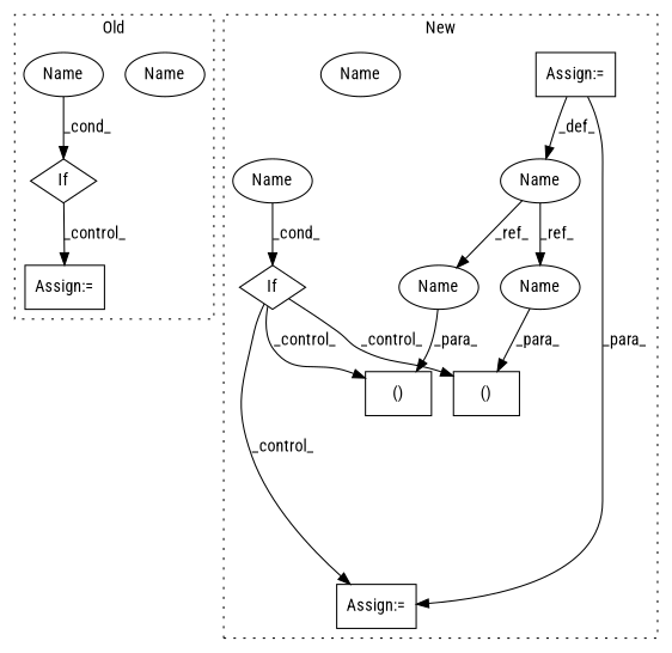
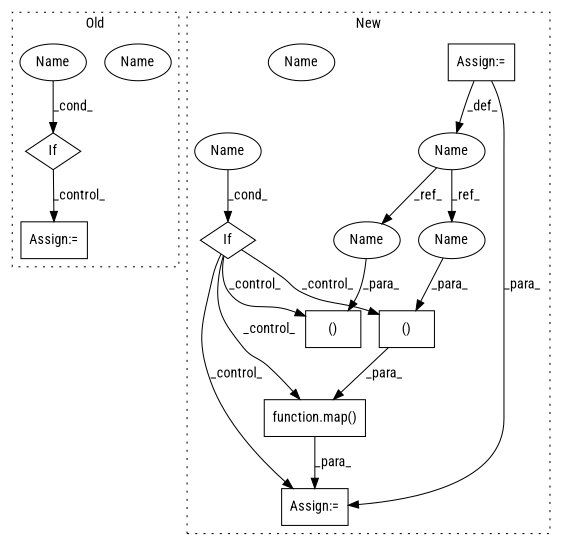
  digraph {
    fontname="Roboto Condensed"
    node [a=87 l=17 s=2123 shape=ellipse fontname="Roboto Condensed"]
    edge [fontname="Roboto Condensed"]
    n1 [a=96 l="3,14" label=If s="2120,2140" shape=diamond]
    n2 [label=Name]
    n3 [a=68 l=87 label="Assign:=" s=2168 shape=box]
    n4 [label=Name]
+   n5 [a=75 l="4,1" label="function.map()" s="3429,3559" shape=box]
    n6 [a=54 l=100 label="()" s=3458 shape=box]
    n7 [a=68 l=3 label="Assign:=" s=2648 shape=box]
    n8 [a=54 l=100 label="()" s=3326 shape=box]
    n9 [l=14 label=Name s=2634]
    n10 [a=68 l=103 label="Assign:=" s=3326 shape=box]
    n11 [a=96 l="3,14" label=If s="3278,3298" shape=diamond]
    n12 [label=Name s=3281]
    n13 [label=Name s=3281]
    n14 [l=14 label=Name s=3512]
    n15 [l=14 label=Name s=3380]
    subgraph cluster_1 {
      label=Old
      style=dotted
      n1
      n2
      n3
      n4
    }
    subgraph cluster_2 {
      label=New
      style=dotted
+     n5
      n6
      n7
      n8
      n9
      n10
      n11
      n12
      n13
      n14
      n15
    }
    n1 -> n3 [label=_control_]
    n4 -> n1 [label=_cond_]
+   n5 -> n10 [label=_para_]
+   n6 -> n5 [label=_para_]
    n7 -> n9 [label=_def_]
    n7 -> n10 [label=_para_]
    n9 -> n14 [label=_ref_]
    n9 -> n15 [label=_ref_]
+   n11 -> n5 [label=_control_]
    n11 -> n6 [label=_control_]
    n11 -> n8 [label=_control_]
    n11 -> n10 [label=_control_]
    n13 -> n11 [label=_cond_]
    n14 -> n6 [label=_para_]
    n15 -> n8 [label=_para_]
  }
